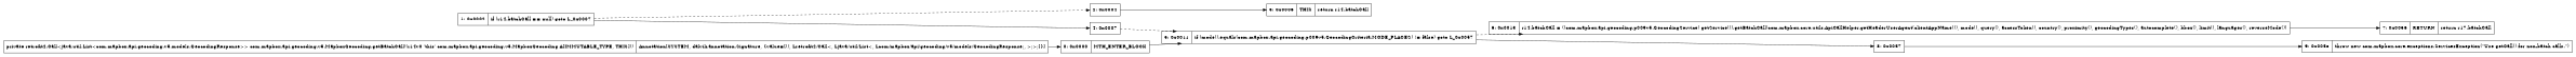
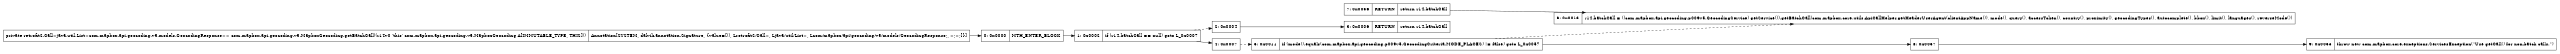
  digraph {
    rankdir=LR
    node [shape=record]
    n1 [label="{0\:\ 0x0000|MTH_ENTER_BLOCK\l}"]
    n2 [label="{1\:\ 0x0002|if (r14.batchCall == null) goto L_0x0007\l}"]
    n3 [label="{2\:\ 0x0004}"]
    n4 [label="{4\:\ 0x0007}"]
-   n5 [label="{3\:\ 0x0006|THIS\l|return r14.batchCall\l}"]
+   n5 [label="{3\:\ 0x0006|RETURN\l|return r14.batchCall\l}"]
    n6 [label="{5\:\ 0x0011|if (mode().equals(com.mapbox.api.geocoding.p009v5.GeocodingCriteria.MODE_PLACES) != false) goto L_0x0057\l}"]
    n7 [label="{6\:\ 0x0013|r14.batchCall = ((com.mapbox.api.geocoding.p009v5.GeocodingService) getService()).getBatchCall(com.mapbox.core.utils.ApiCallHelper.getHeaderUserAgent(clientAppName()), mode(), query(), accessToken(), country(), proximity(), geocodingTypes(), autocomplete(), bbox(), limit(), languages(), reverseMode())\l}"]
    n8 [label="{8\:\ 0x0057}"]
-   n9 [label="{7\:\ 0x0056|RETURN\l|return r17.batchCall\l}"]
+   n9 [label="{7\:\ 0x0056|RETURN\l|return r14.batchCall\l}"]
    n10 [label="{9\:\ 0x005e|throw new com.mapbox.core.exceptions.ServicesException(\"Use getCall() for non\-batch calls.\")\l}"]
    n11 [label="{private retrofit2.Call\<java.util.List\<com.mapbox.api.geocoding.v5.models.GeocodingResponse\>\> com.mapbox.api.geocoding.v5.MapboxGeocoding.getBatchCall((r14v0 'this' com.mapbox.api.geocoding.v5.MapboxGeocoding A[IMMUTABLE_TYPE, THIS]))  | Annotation[SYSTEM, dalvik.annotation.Signature, \{value=[(), Lretrofit2\/Call\<, Ljava\/util\/List\<, Lcom\/mapbox\/api\/geocoding\/v5\/models\/GeocodingResponse;, \>;\>;]\}]\l}"]
-   n1 -> n6
+   n1 -> n2
    n2 -> n3 [style=dashed]
    n2 -> n4
    n3 -> n5
    n4 -> n6 [style=dashed]
    n6 -> n7 [style=dashed]
    n6 -> n8
-   n7 -> n9
+   n9 -> n7
    n8 -> n10
    n11 -> n1
  }
